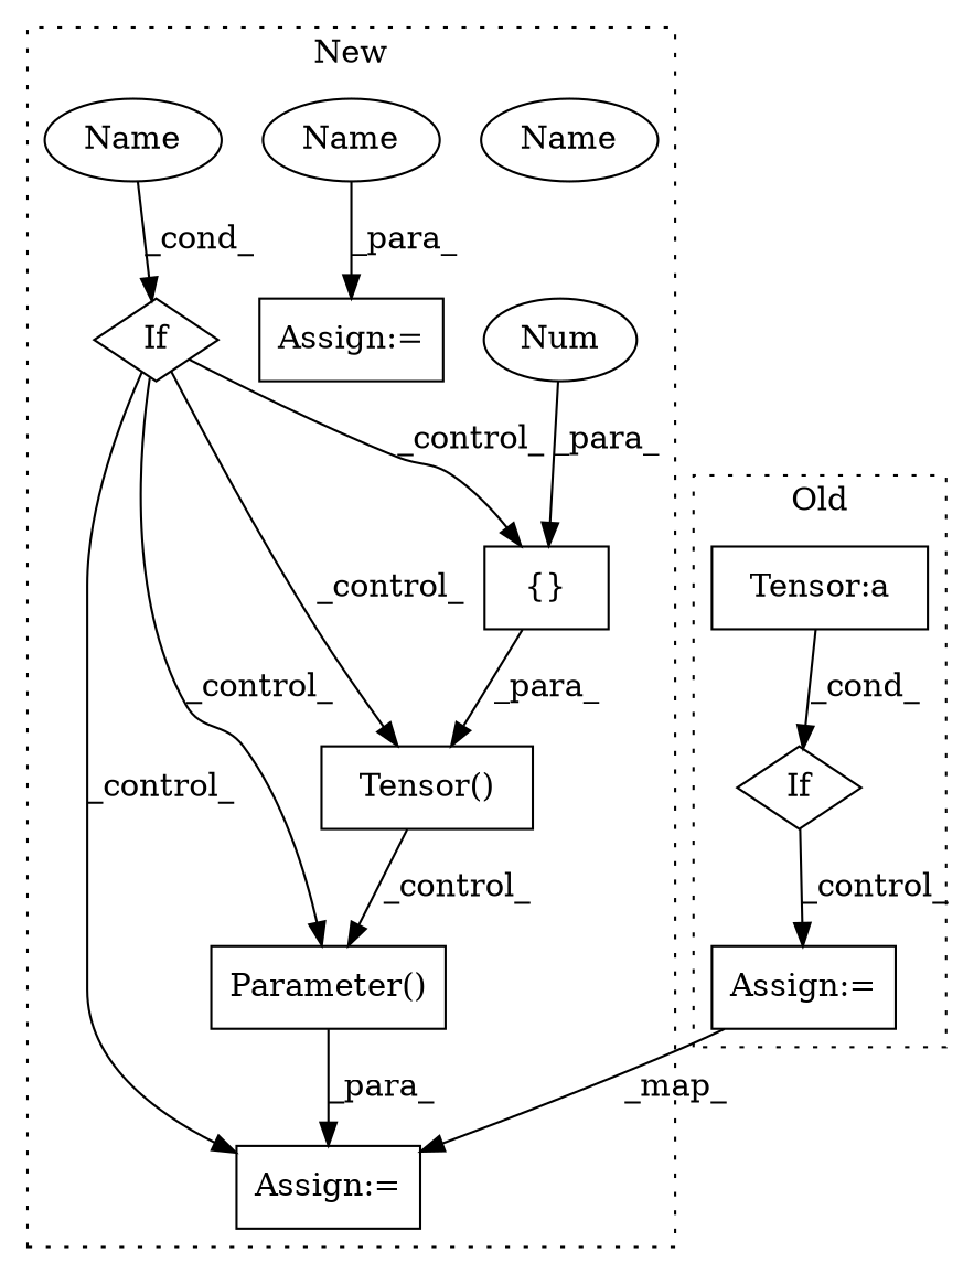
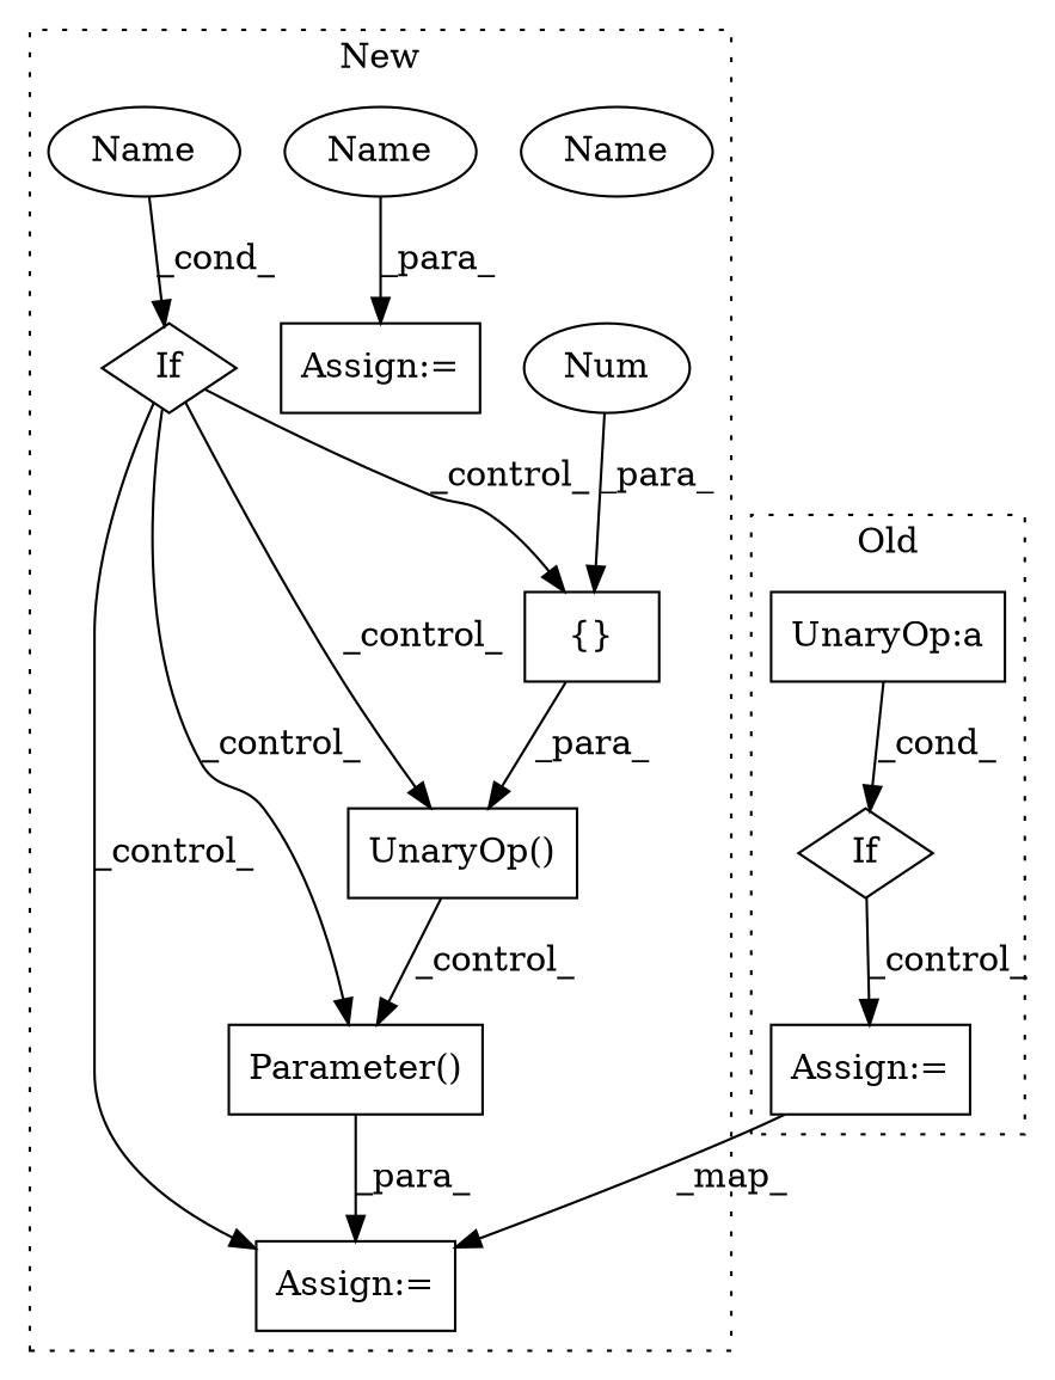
  digraph {
    node [a=68 l=3 s=2123 shape=box]
    n1 [a=96 l="3,14" label=If s="2150,2161" shape=diamond]
    n2 [label="Assign:=" s=2198]
-   n3 [a=61 l=8 label="Tensor:a" s=2153]
-   n4 [a=75 l="13,1" label="Tensor()" s="2245,2261"]
+   n3 [a=61 l=8 label="UnaryOp:a" s=2153]
+   n4 [a=75 l="13,1" label="UnaryOp()" s="2245,2261"]
    n5 [label="Assign:=" s=2229]
    n6 [a=96 l="3,14" label=If s="2120,2127" shape=diamond]
    n7 [a=75 l="13,1" label="Parameter()" s="2232,2262"]
    n8 [a=59 l="1,0" label="{}" s="2258,2260"]
    n9 [a=87 l=4 label=Name shape=ellipse]
    n10 [a=76 l=1 label=Num s=2259 shape=ellipse]
    n11 [label="Assign:=" s=1995]
    n12 [a=87 l=4 label=Name s=1998 shape=ellipse]
    n13 [a=87 l=4 label=Name shape=ellipse]
    subgraph cluster_1 {
      label=Old
      style=dotted
      n1
      n2
      n3
    }
    subgraph cluster_2 {
      label=New
      style=dotted
      n4
      n5
      n6
      n7
      n8
      n9
      n10
      n11
      n12
      n13
    }
    n1 -> n2 [label=_control_]
    n2 -> n5 [label=_map_]
    n3 -> n1 [label=_cond_]
    n4 -> n7 [label=_control_]
    n6 -> n4 [label=_control_]
    n6 -> n5 [label=_control_]
    n6 -> n7 [label=_control_]
    n6 -> n8 [label=_control_]
    n7 -> n5 [label=_para_]
    n8 -> n4 [label=_para_]
    n10 -> n8 [label=_para_]
    n12 -> n11 [label=_para_]
    n13 -> n6 [label=_cond_]
  }
